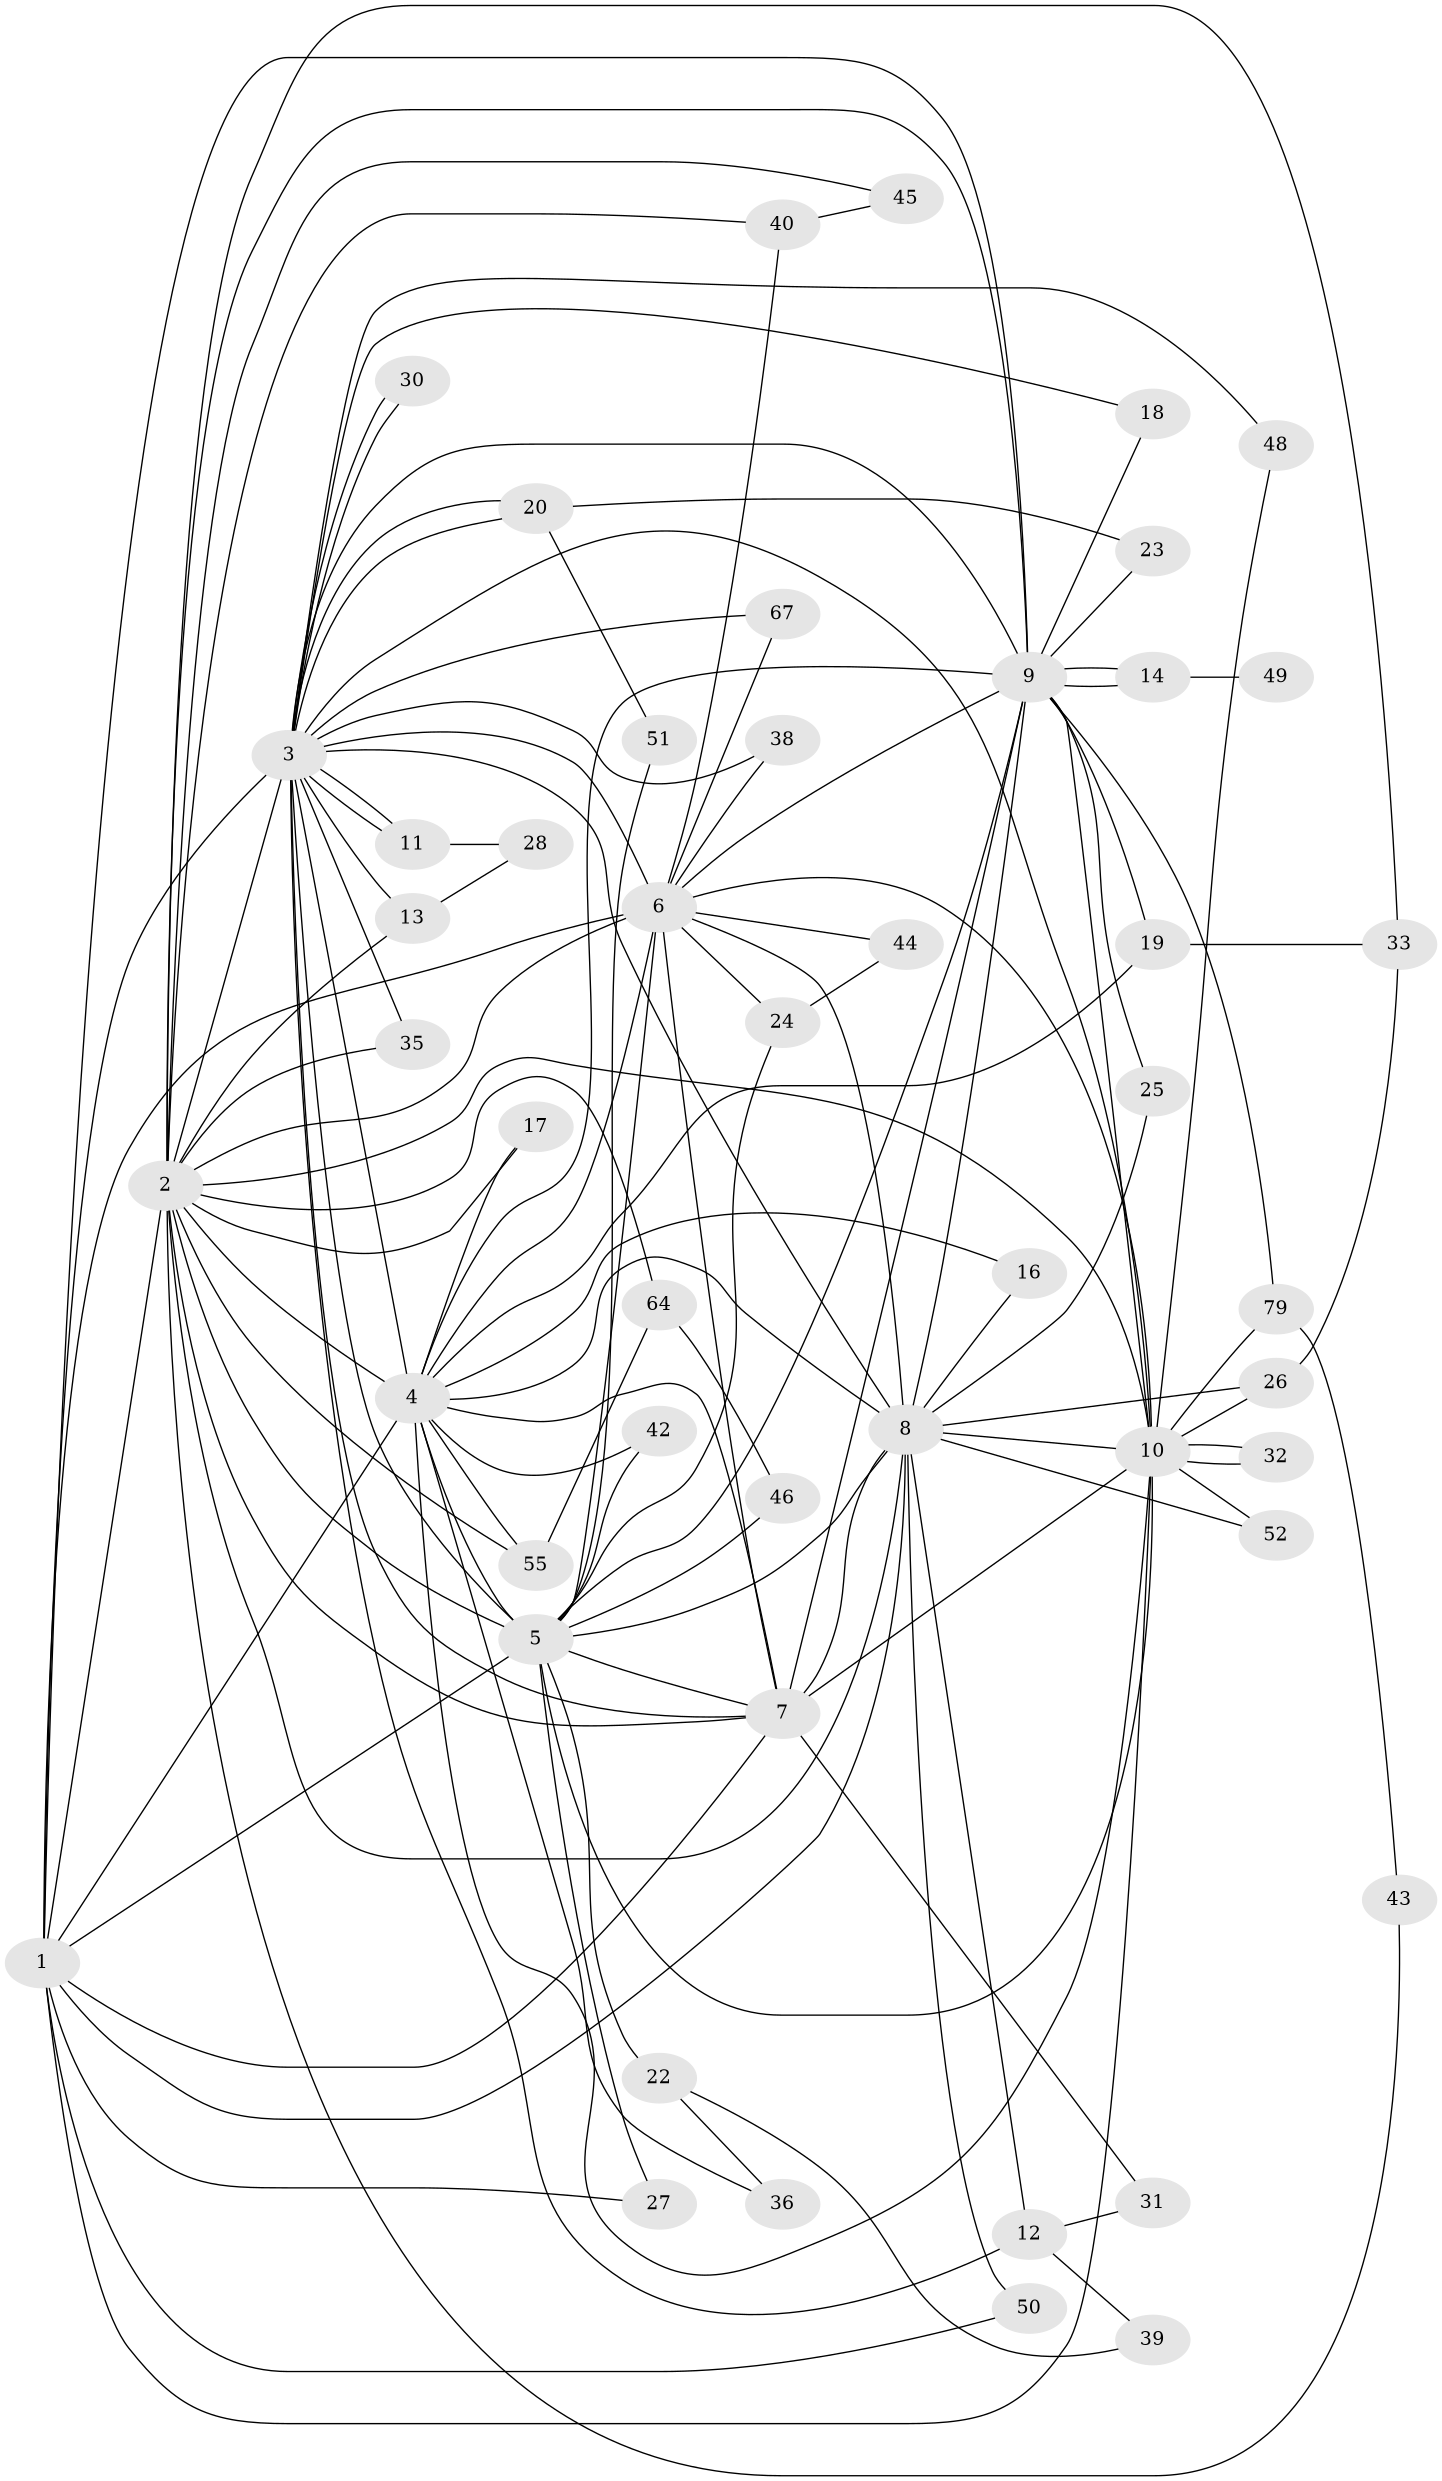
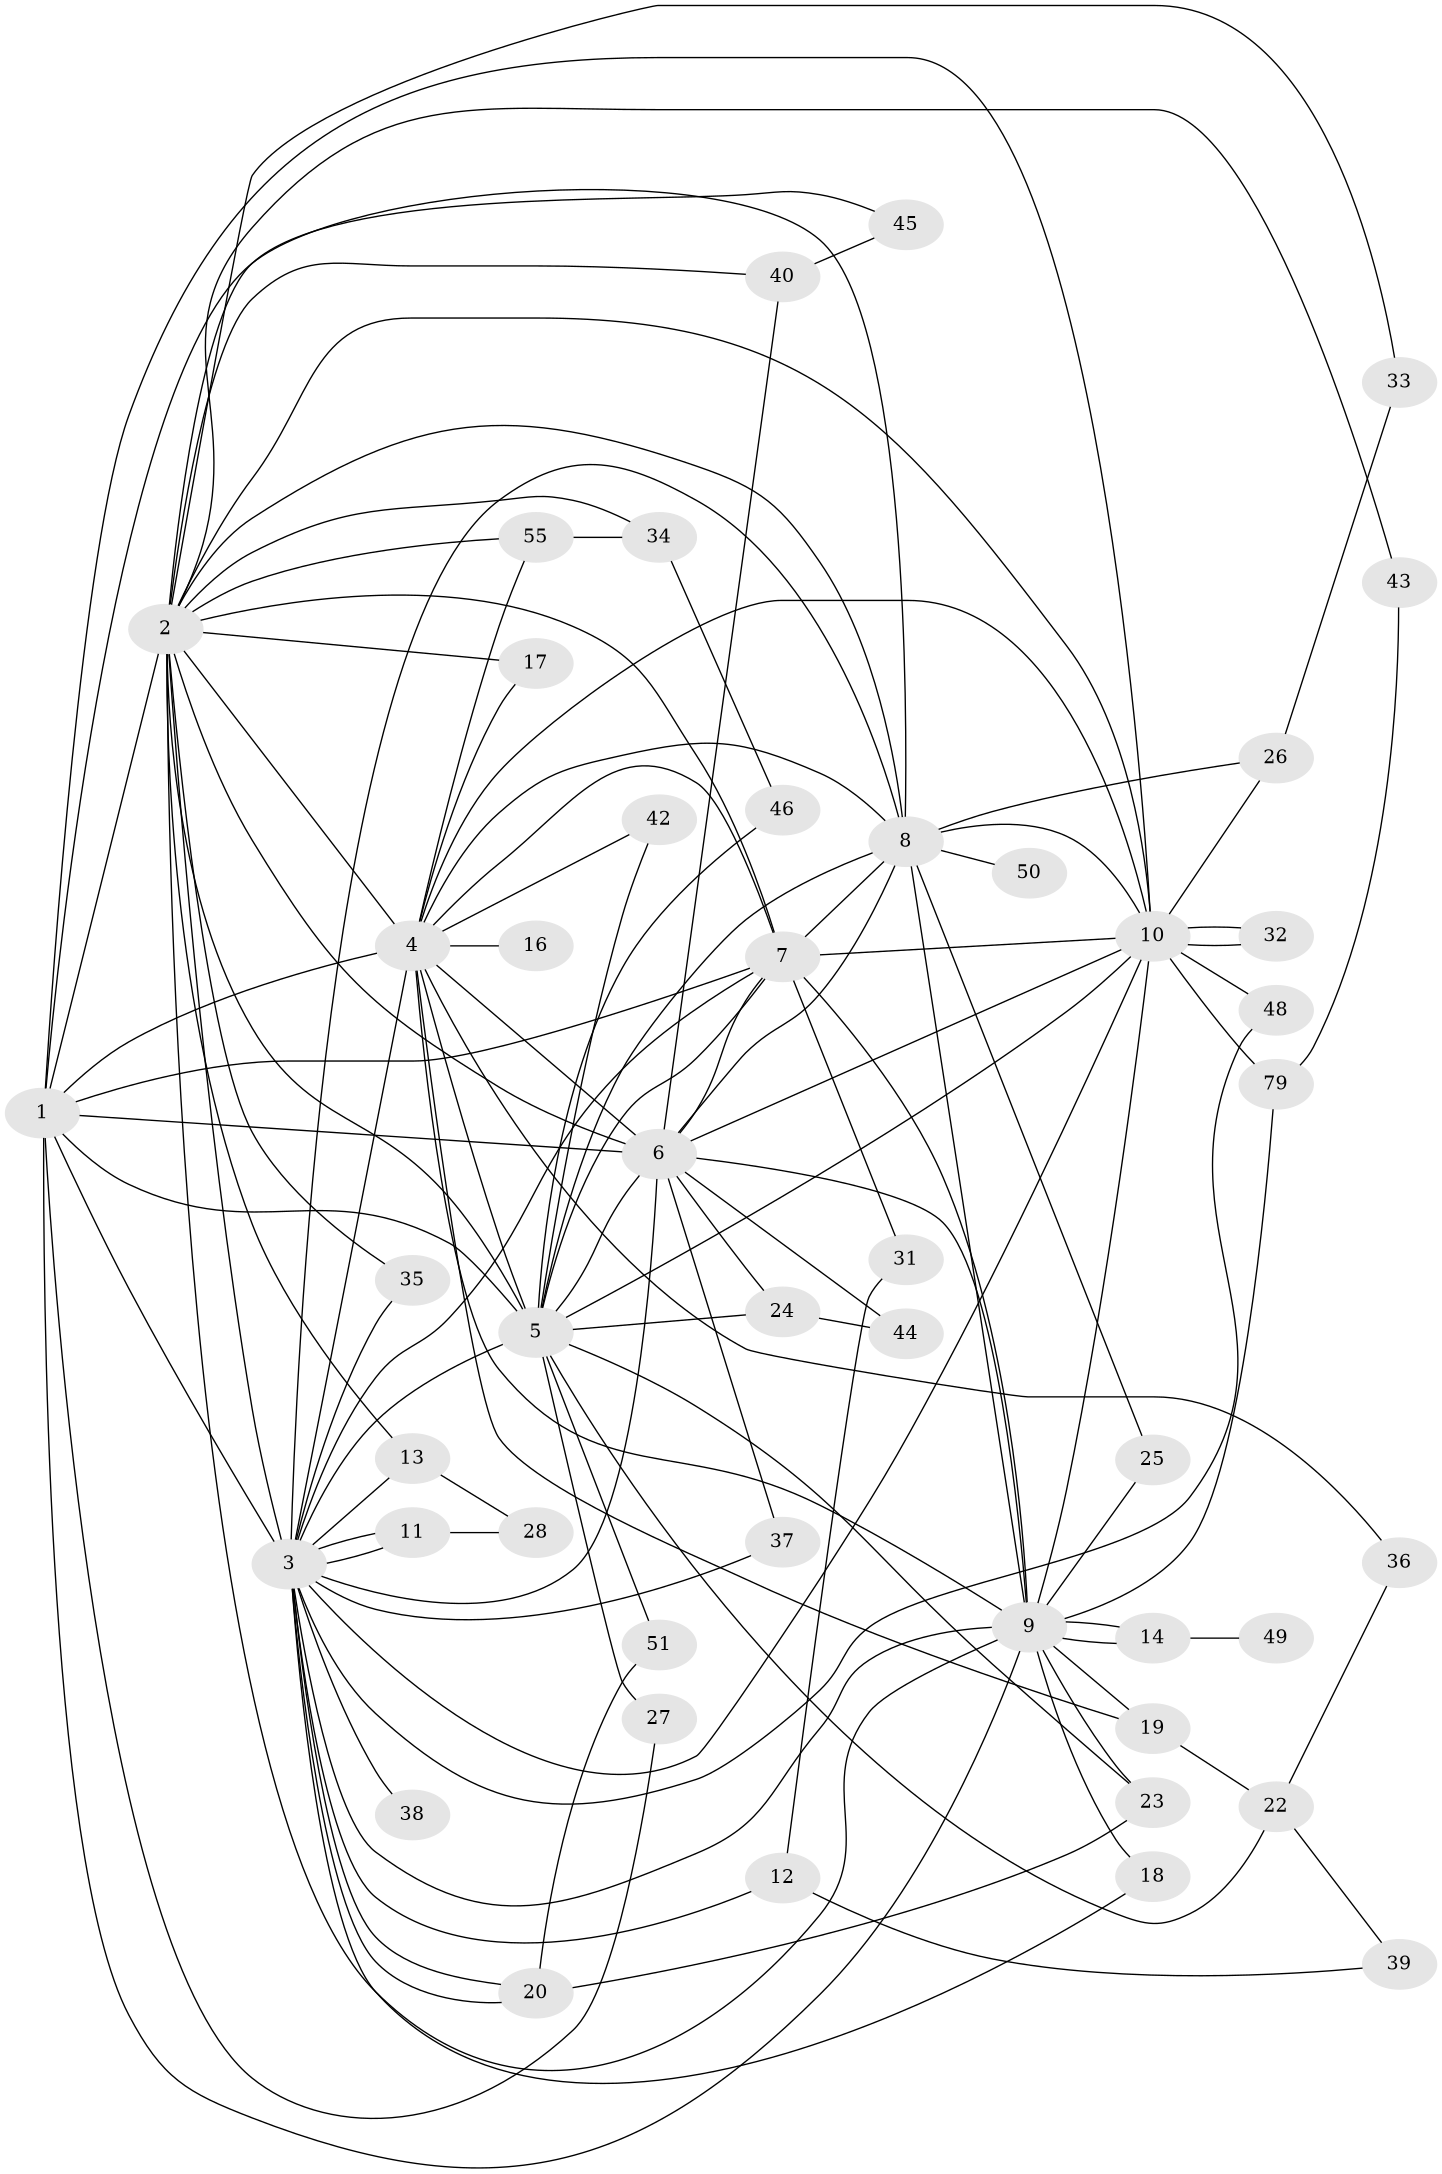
  graph {
    rankdir=LR
    node [color=gray90 style=filled]
    1
    2
    3
    4
    5
    6
    7
    8
    9
    10
    27
    50
    13
    n14 [label=55]
    17
    33
-   34 [label=64]
+   34
    35
    40
    43
    45
    11
    12
    18
    20
-   30
-   37 [label=67]
+   37
    38
    48
    16
    19
    36
    42
    22
    24
    46
    51
    44
    31
    25
    26
-   52
    14
    23
    n45 [label=79]
    32
    28
    39
    49
    1 -- 2
    1 -- 3
    1 -- 4
    1 -- 5
    1 -- 6
    1 -- 7
    1 -- 8
    1 -- 9
    1 -- 10
    1 -- 27
-   1 -- 50
    2 -- 3
    2 -- 4
    2 -- 5
    2 -- 6
    2 -- 7
    2 -- 8
    2 -- 9
    2 -- 10
    2 -- 13
    2 -- n14
    2 -- 17
    2 -- 33
    2 -- 34
    2 -- 35
    2 -- 40
    2 -- 43
    2 -- 45
    3 -- 4
    3 -- 5
    3 -- 6
    3 -- 7
    3 -- 8
    3 -- 9
    3 -- 10
    3 -- 13
    3 -- 35
    3 -- 11
    3 -- 11
    3 -- 12
    3 -- 18
    3 -- 20
    3 -- 20
-   3 -- 30
-   3 -- 30
    3 -- 37
    3 -- 38
    3 -- 48
    4 -- 5
    4 -- 6
    4 -- 7
    4 -- 8
    4 -- 9
    4 -- 10
    4 -- n14
    4 -- 17
    4 -- 16
    4 -- 19
    4 -- 36
    4 -- 42
    5 -- 6
    5 -- 7
    5 -- 8
-   5 -- 9
+   5 -- 23
    5 -- 10
    5 -- 27
    5 -- 42
    5 -- 22
    5 -- 24
    5 -- 46
    5 -- 51
    6 -- 7
    6 -- 8
    6 -- 9
    6 -- 10
    6 -- 40
    6 -- 37
-   6 -- 38
    6 -- 24
    6 -- 44
    7 -- 8
    7 -- 9
    7 -- 10
    7 -- 31
    8 -- 9
    8 -- 10
    8 -- 50
-   8 -- 12
-   8 -- 16
    8 -- 25
    8 -- 26
-   8 -- 52
    9 -- 10
    9 -- 18
    9 -- 19
    9 -- 25
    9 -- 14
    9 -- 14
    9 -- 23
    9 -- n45
    10 -- 48
    10 -- 26
-   10 -- 52
    10 -- n45
    10 -- 32
    10 -- 32
    13 -- 28
    n14 -- 34
    34 -- 46
    40 -- 45
    11 -- 28
    12 -- 31
    12 -- 39
    20 -- 51
    20 -- 23
-   19 -- 33
+   19 -- 22
    22 -- 36
    22 -- 39
    24 -- 44
    26 -- 33
    14 -- 49
    n45 -- 43
  }
